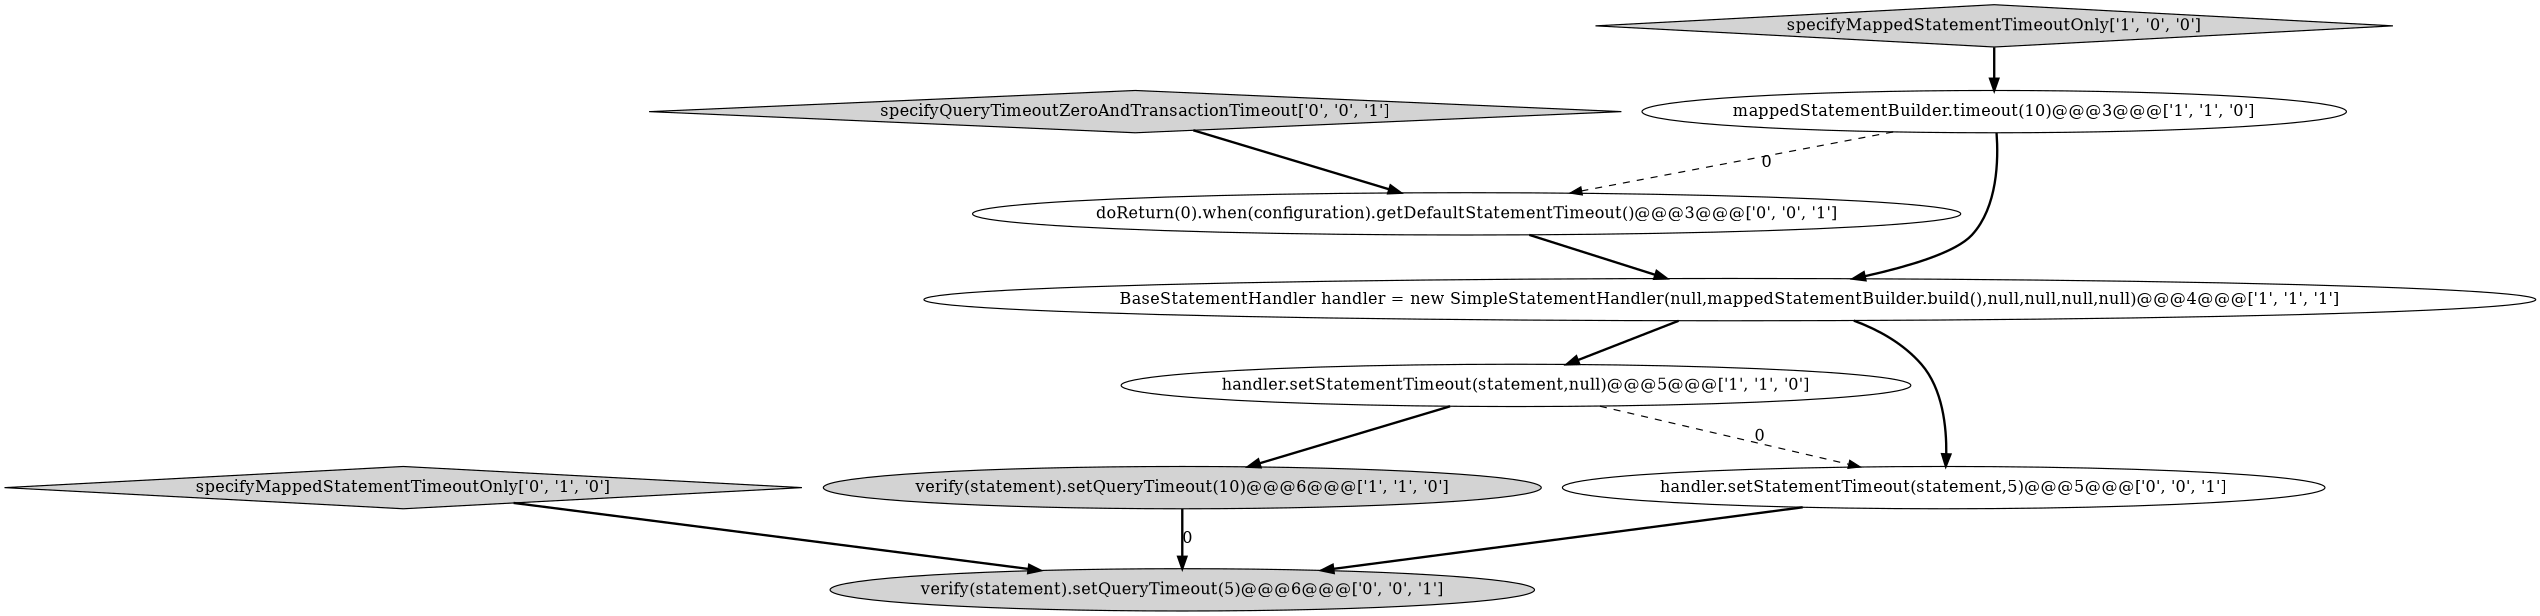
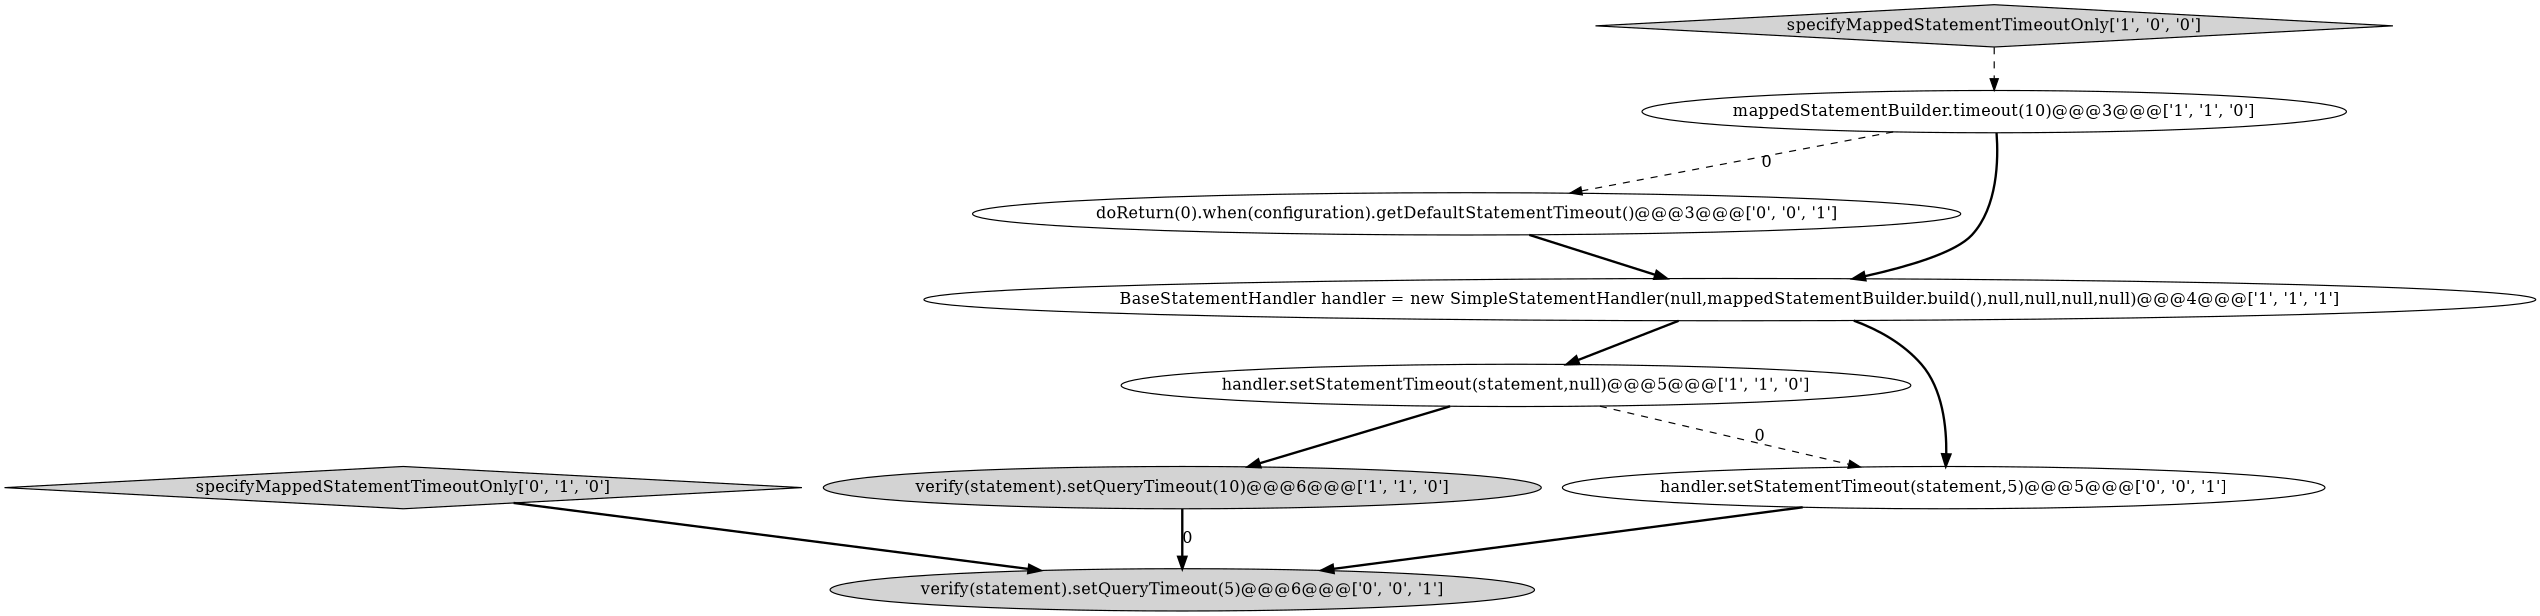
  digraph {
    node [fillcolor=white shape=ellipse style=filled]
    edge [style=bold]
    n1 [label="mappedStatementBuilder.timeout(10)@@@3@@@['1', '1', '0']"]
    n2 [label="BaseStatementHandler handler = new SimpleStatementHandler(null,mappedStatementBuilder.build(),null,null,null,null)@@@4@@@['1', '1', '1']"]
    n3 [label="doReturn(0).when(configuration).getDefaultStatementTimeout()@@@3@@@['0', '0', '1']"]
    n4 [label="handler.setStatementTimeout(statement,null)@@@5@@@['1', '1', '0']"]
    n5 [label="handler.setStatementTimeout(statement,5)@@@5@@@['0', '0', '1']"]
    n6 [fillcolor=lightgray label="verify(statement).setQueryTimeout(5)@@@6@@@['0', '0', '1']"]
    n7 [fillcolor=lightgray label="verify(statement).setQueryTimeout(10)@@@6@@@['1', '1', '0']"]
    n8 [fillcolor=lightgray label="specifyMappedStatementTimeoutOnly['0', '1', '0']" shape=diamond]
    n9 [fillcolor=lightgray label="specifyMappedStatementTimeoutOnly['1', '0', '0']" shape=diamond]
-   n10 [fillcolor=lightgray label="specifyQueryTimeoutZeroAndTransactionTimeout['0', '0', '1']" shape=diamond]
    n1 -> n2
    n1 -> n3 [label=0 style=dashed]
    n2 -> n4
    n2 -> n5
    n3 -> n2
    n4 -> n5 [label=0 style=dashed]
    n4 -> n7
    n5 -> n6
    n7 -> n6 [label=0]
    n8 -> n6
-   n9 -> n1
-   n10 -> n3
+   n9 -> n1 [style=dashed]
  }
